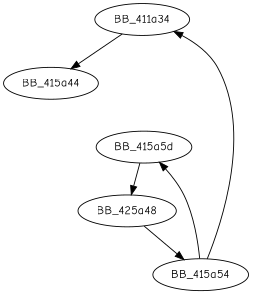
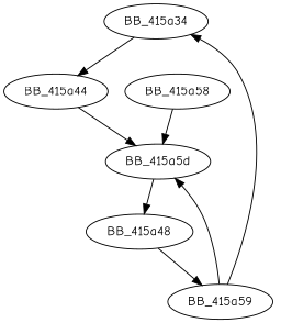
  digraph {
    fontname="Comic Neue"
    node [fontname="Comic Neue"]
    edge [fontname="Comic Neue"]
-   BB_415a34 [label=BB_411a34]
+   BB_415a34
    BB_415a44
    BB_415a5d
-   BB_415a48 [label=BB_425a48]
-   BB_415a54
+   BB_415a48
+   BB_415a54 [label=BB_415a59]
+   BB_415a58
    BB_415a34 -> BB_415a44
+   BB_415a44 -> BB_415a5d
    BB_415a5d -> BB_415a48
    BB_415a48 -> BB_415a54
    BB_415a54 -> BB_415a34
    BB_415a54 -> BB_415a5d
+   BB_415a58 -> BB_415a5d
  }
